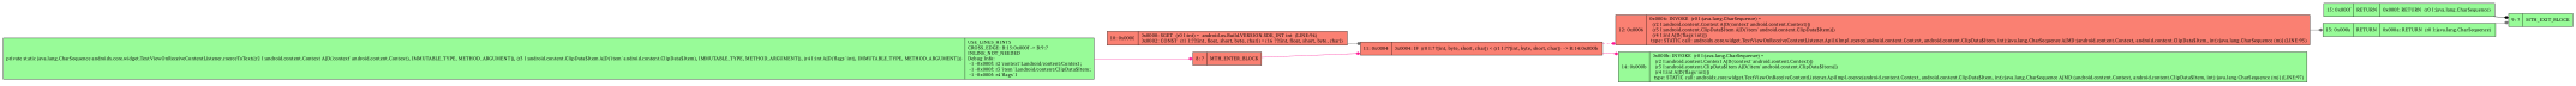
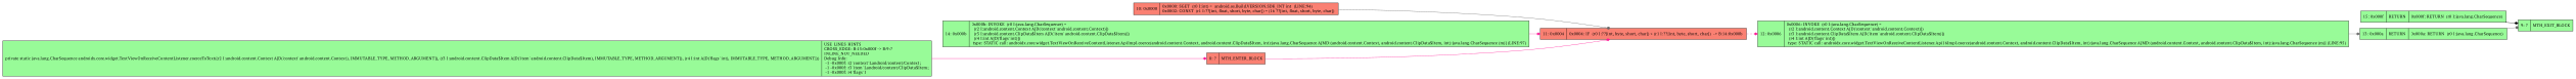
  digraph {
    fontname="PT Serif"
    rankdir=LR
    node [fillcolor=palegreen fontname="PT Serif" shape=record style=filled]
    edge [arrowhead=diamond color=deeppink fontname="PT Serif"]
    n1 [fillcolor=salmon label="{8\:\ ?|MTH_ENTER_BLOCK\l}"]
    n2 [fillcolor=salmon label="{11\:\ 0x0004|0x0004: IF  (r0 I:??[int, byte, short, char]) \< (r1 I:??[int, byte, short, char])  \-\> B:14:0x000b \l}"]
    n3 [fillcolor=salmon label="{10\:\ 0x0000|0x0000: SGET  (r0 I:int) =  android.os.Build.VERSION.SDK_INT int  (LINE:94)\l0x0002: CONST  (r1 I:??[int, float, short, byte, char]) = (16 ??[int, float, short, byte, char]) \l}"]
-   n4 [fillcolor=salmon label="{12\:\ 0x0006|0x0006: INVOKE  (r0 I:java.lang.CharSequence) = \l  (r2 I:android.content.Context A[D('context' android.content.Context)])\l  (r3 I:android.content.ClipData$Item A[D('item' android.content.ClipData$Item)])\l  (r4 I:int A[D('flags' int)])\l type: STATIC call: androidx.core.widget.TextViewOnReceiveContentListener.Api16Impl.coerce(android.content.Context, android.content.ClipData$Item, int):java.lang.CharSequence A[MD:(android.content.Context, android.content.ClipData$Item, int):java.lang.CharSequence (m)] (LINE:95)\l}"]
+   n4 [label="{12\:\ 0x0006|0x0006: INVOKE  (r0 I:java.lang.CharSequence) = \l  (r2 I:android.content.Context A[D('context' android.content.Context)])\l  (r3 I:android.content.ClipData$Item A[D('item' android.content.ClipData$Item)])\l  (r4 I:int A[D('flags' int)])\l type: STATIC call: androidx.core.widget.TextViewOnReceiveContentListener.Api16Impl.coerce(android.content.Context, android.content.ClipData$Item, int):java.lang.CharSequence A[MD:(android.content.Context, android.content.ClipData$Item, int):java.lang.CharSequence (m)] (LINE:95)\l}"]
    n5 [label="{14\:\ 0x000b|0x000b: INVOKE  (r0 I:java.lang.CharSequence) = \l  (r2 I:android.content.Context A[D('context' android.content.Context)])\l  (r3 I:android.content.ClipData$Item A[D('item' android.content.ClipData$Item)])\l  (r4 I:int A[D('flags' int)])\l type: STATIC call: androidx.core.widget.TextViewOnReceiveContentListener.ApiImpl.coerce(android.content.Context, android.content.ClipData$Item, int):java.lang.CharSequence A[MD:(android.content.Context, android.content.ClipData$Item, int):java.lang.CharSequence (m)] (LINE:97)\l}"]
    n6 [label="{13\:\ 0x000a|RETURN\l|0x000a: RETURN  (r0 I:java.lang.CharSequence) \l}"]
    n7 [label="{9\:\ ?|MTH_EXIT_BLOCK\l}"]
    n8 [label="{15\:\ 0x000f|RETURN\l|0x000f: RETURN  (r0 I:java.lang.CharSequence) \l}"]
    n9 [label="{private static java.lang.CharSequence androidx.core.widget.TextViewOnReceiveContentListener.coerceToText((r2 I:android.content.Context A[D('context' android.content.Context), IMMUTABLE_TYPE, METHOD_ARGUMENT]), (r3 I:android.content.ClipData$Item A[D('item' android.content.ClipData$Item), IMMUTABLE_TYPE, METHOD_ARGUMENT]), (r4 I:int A[D('flags' int), IMMUTABLE_TYPE, METHOD_ARGUMENT]))  | USE_LINES_HINTS\lCROSS_EDGE: B:15:0x000f \-\> B:9:?\lINLINE_NOT_NEEDED\lDebug Info:\l  \-1 \-0x000f: r2 'context' Landroid\/content\/Context;\l  \-1 \-0x000f: r3 'item' Landroid\/content\/ClipData$Item;\l  \-1 \-0x000f: r4 'flags' I\l}"]
    n1 -> n2
    n2 -> n4 [style=dashed]
-   n2 -> n5
+   n5 -> n2
    n3 -> n2 [arrowhead=dot color=gray40]
    n4 -> n6 [color=gray40]
-   n6 -> n7 [color=gray40]
+   n6 -> n7 [arrowhead=dot color=gray40]
    n8 -> n7 [color=black]
    n9 -> n1
  }
